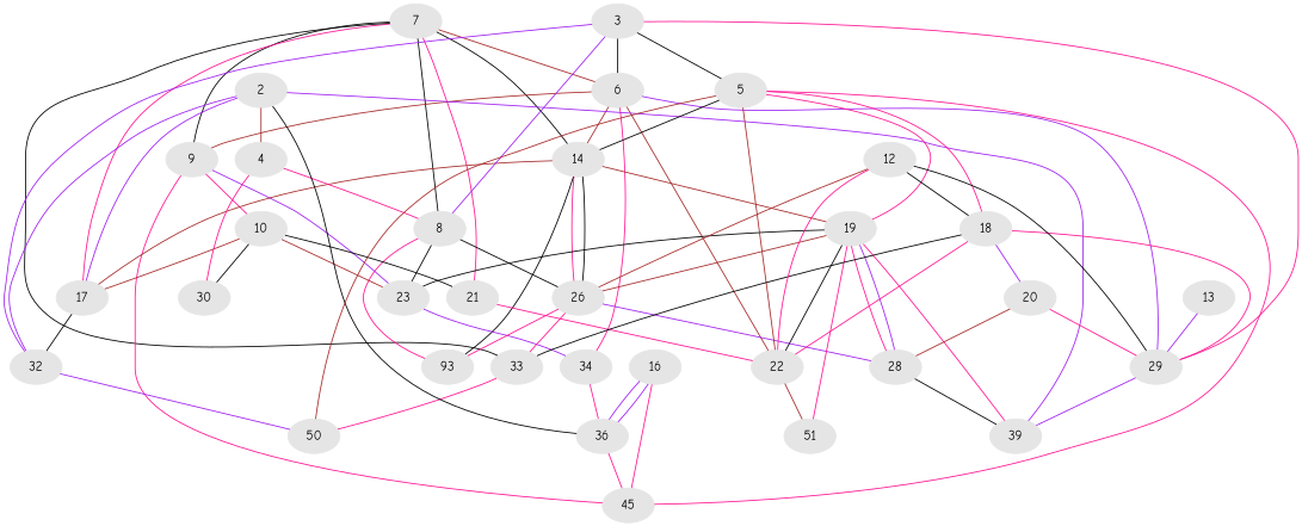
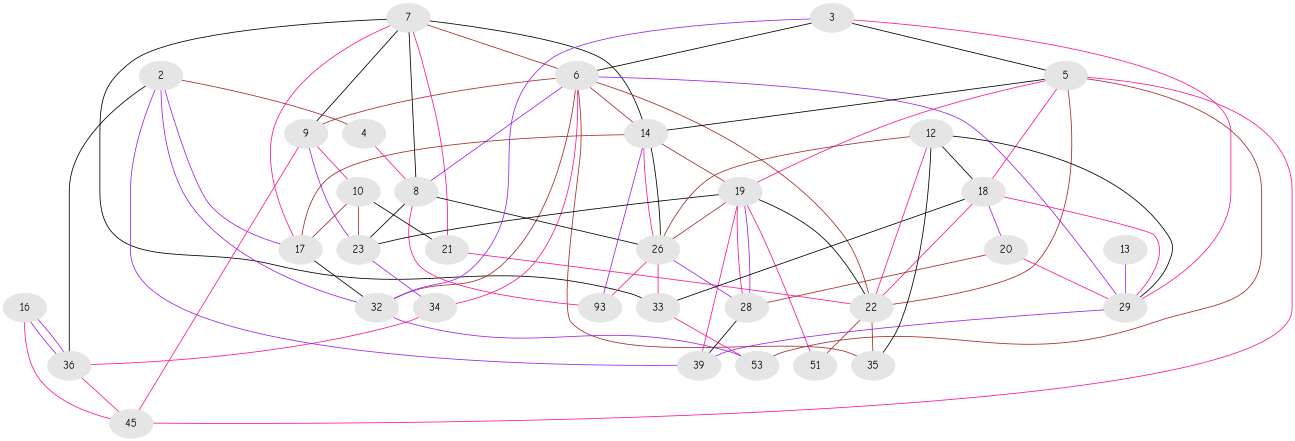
  graph {
    fontname="Comic Neue"
    node [color=gray90 fontname="Comic Neue" style=filled]
    edge [color=deeppink fontname="Comic Neue"]
    n1 [label=7 super="+40"]
    6 [super="+15"]
    8 [super="+52"]
    9 [super="+27"]
    14 [super="+31"]
    17 [super="+25"]
    21
    33 [super="+46"]
    32 [super="+47"]
    29 [super="+55"]
    22 [super="+43"]
    34
+   35
    23
    26 [super="+42"]
    n16 [label=93]
    45 [super="+49"]
    10 [super="+41"]
    19 [super="+54"]
-   50
+   50 [label=53]
    4 [super="+38"]
-   30
    2
    36 [super="+44"]
    39
    3 [super="+24"]
    5 [super="+7"]
    18 [super="+48"]
    20
    51
    28 [super="+37"]
    12 [super="+56"]
    13
    16
    n1 -- 6 [color=brown]
    n1 -- 8 [color=black]
    n1 -- 9 [color=black]
    n1 -- 14 [color=black]
    n1 -- 17
    n1 -- 21
    n1 -- 33 [color=black]
-   3 -- 8 [color=purple]
+   6 -- 8 [color=purple]
    6 -- 9 [color=brown]
    6 -- 14 [color=brown]
+   6 -- 32 [color=brown]
    6 -- 29 [color=purple]
    6 -- 22 [color=brown]
    6 -- 34
+   6 -- 35 [color=brown]
    8 -- 23 [color=black]
    8 -- 26 [color=black]
    8 -- n16
    9 -- 23 [color=purple]
    9 -- 45
    9 -- 10 [weight=2]
    14 -- 17 [color=brown]
    14 -- 26
    14 -- 26 [color=black]
-   14 -- n16 [color=black]
+   14 -- n16 [color=purple]
    14 -- 19 [color=brown]
    17 -- 32 [color=black]
    21 -- 22
    33 -- 50
    32 -- 50 [color=purple]
    29 -- 39 [color=purple]
+   22 -- 35 [color=brown]
    22 -- 51 [color=brown]
    34 -- 36
    23 -- 34 [color=purple]
    26 -- 33
    26 -- n16
    26 -- 28 [color=purple]
    10 -- 17 [color=brown]
    10 -- 21 [color=black]
    10 -- 23 [color=brown]
-   10 -- 30 [color=black]
    19 -- 22 [color=black]
    19 -- 23 [color=black]
    19 -- 26 [color=brown]
    19 -- 39
    19 -- 51
    19 -- 28
    19 -- 28 [color=purple]
    4 -- 8
-   4 -- 30
    2 -- 17 [color=purple]
    2 -- 32 [color=purple]
    2 -- 4 [color=brown]
    2 -- 36 [color=black]
    2 -- 39 [color=purple]
    36 -- 45
    3 -- 6 [color=black]
    3 -- 32 [color=purple]
    3 -- 29
    3 -- 5 [color=black]
    5 -- 14 [color=black]
    5 -- 22 [color=brown]
    5 -- 45
    5 -- 19
    5 -- 50 [color=brown]
    5 -- 18
    18 -- 33 [color=black]
    18 -- 29
    18 -- 22
    18 -- 20 [color=purple]
    20 -- 29
    20 -- 28 [color=brown]
    28 -- 39 [color=black]
    12 -- 29 [color=black]
    12 -- 22
+   12 -- 35 [color=black]
    12 -- 26 [color=brown]
    12 -- 18 [color=black]
    13 -- 29 [color=purple]
    16 -- 45
    16 -- 36 [color=purple]
    16 -- 36 [color=purple]
  }
